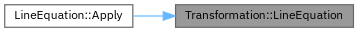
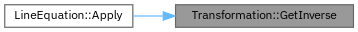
  digraph {
    rankdir=RL
    fontname="IBM Plex Sans"
    node [fontname="IBM Plex Sans" fontsize=10 shape=box style=filled]
-   n1 [color=gray40 fillcolor=grey60 fontcolor=black height=0.2 label="Transformation::LineEquation" width=0.4]
+   n1 [color=gray40 fillcolor=grey60 fontcolor=black height=0.2 label="Transformation::GetInverse" width=0.4]
    n2 [color=grey40 fillcolor=white height=0.2 label="LineEquation::Apply" width=0.4]
    n1 -> n2 [color=steelblue1 dir=back fontname="IBM Plex Sans" fontsize=10 labelfontname=Helvetica labelfontsize=10 style=solid]
  }
